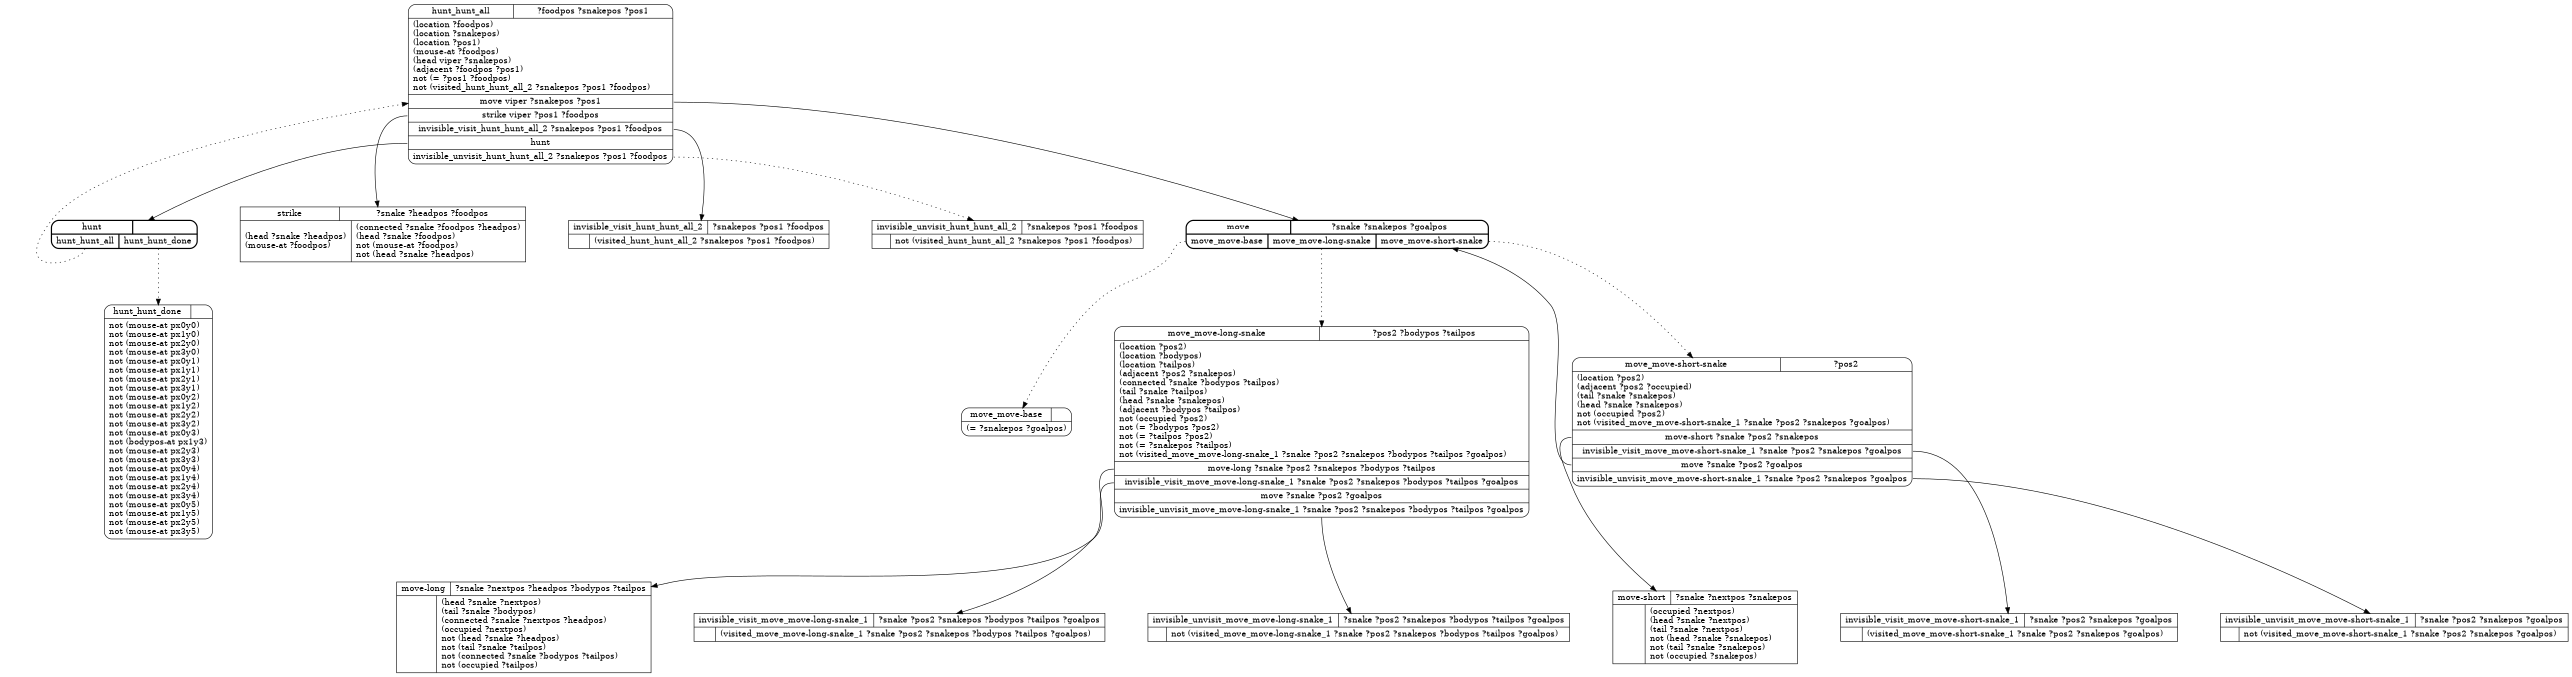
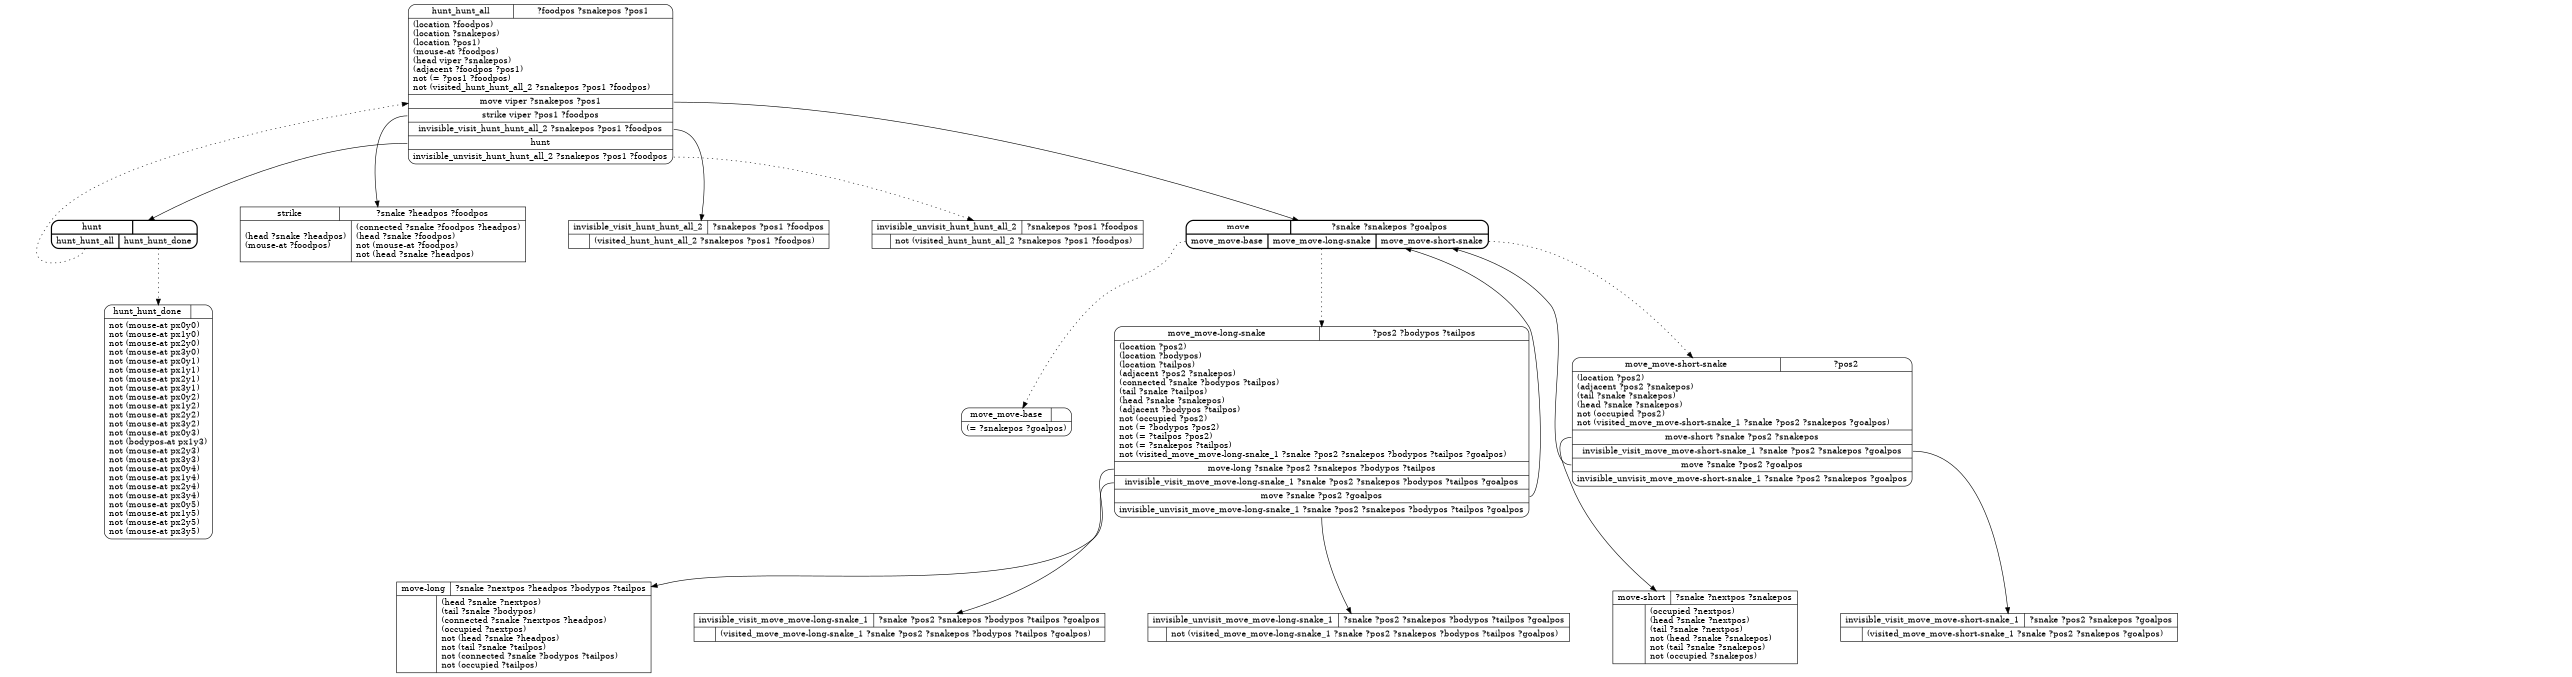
  digraph {
    nodesep=1
    ranksep=1
    node [shape=record]
    edge [tailport=n0]
    n1 [label="{{strike|?snake ?headpos ?foodpos}|{(head ?snake ?headpos)\l(mouse-at ?foodpos)\l|(connected ?snake ?foodpos ?headpos)\l(head ?snake ?foodpos)\lnot (mouse-at ?foodpos)\lnot (head ?snake ?headpos)\l}}"]
    n2 [label="{{move-short|?snake ?nextpos ?snakepos}|{|(occupied ?nextpos)\l(head ?snake ?nextpos)\l(tail ?snake ?nextpos)\lnot (head ?snake ?snakepos)\lnot (tail ?snake ?snakepos)\lnot (occupied ?snakepos)\l}}"]
    n3 [label="{{move-long|?snake ?nextpos ?headpos ?bodypos ?tailpos}|{|(head ?snake ?nextpos)\l(tail ?snake ?bodypos)\l(connected ?snake ?nextpos ?headpos)\l(occupied ?nextpos)\lnot (head ?snake ?headpos)\lnot (tail ?snake ?tailpos)\lnot (connected ?snake ?bodypos ?tailpos)\lnot (occupied ?tailpos)\l}}"]
    n4 [label="{{invisible_visit_move_move-long-snake_1|?snake ?pos2 ?snakepos ?bodypos ?tailpos ?goalpos}|{|(visited_move_move-long-snake_1 ?snake ?pos2 ?snakepos ?bodypos ?tailpos ?goalpos)\l}}"]
    n5 [label="{{invisible_unvisit_move_move-long-snake_1|?snake ?pos2 ?snakepos ?bodypos ?tailpos ?goalpos}|{|not (visited_move_move-long-snake_1 ?snake ?pos2 ?snakepos ?bodypos ?tailpos ?goalpos)\l}}"]
    n6 [label="{{invisible_visit_move_move-short-snake_1|?snake ?pos2 ?snakepos ?goalpos}|{|(visited_move_move-short-snake_1 ?snake ?pos2 ?snakepos ?goalpos)\l}}"]
-   n7 [label="{{invisible_unvisit_move_move-short-snake_1|?snake ?pos2 ?snakepos ?goalpos}|{|not (visited_move_move-short-snake_1 ?snake ?pos2 ?snakepos ?goalpos)\l}}"]
    n8 [label="{{invisible_visit_hunt_hunt_all_2|?snakepos ?pos1 ?foodpos}|{|(visited_hunt_hunt_all_2 ?snakepos ?pos1 ?foodpos)\l}}"]
    n9 [label="{{invisible_unvisit_hunt_hunt_all_2|?snakepos ?pos1 ?foodpos}|{|not (visited_hunt_hunt_all_2 ?snakepos ?pos1 ?foodpos)\l}}"]
    n10 [label="{{hunt|}|{<n0>hunt_hunt_all|<n1>hunt_hunt_done}}" shape=Mrecord style=bold]
    n11 [label="{{hunt_hunt_all|?foodpos ?snakepos ?pos1}|(location ?foodpos)\l(location ?snakepos)\l(location ?pos1)\l(mouse-at ?foodpos)\l(head viper ?snakepos)\l(adjacent ?foodpos ?pos1)\lnot (= ?pos1 ?foodpos)\lnot (visited_hunt_hunt_all_2 ?snakepos ?pos1 ?foodpos)\l|<n0>move viper ?snakepos ?pos1|<n1>strike viper ?pos1 ?foodpos|<n2>invisible_visit_hunt_hunt_all_2 ?snakepos ?pos1 ?foodpos|<n3>hunt|<n4>invisible_unvisit_hunt_hunt_all_2 ?snakepos ?pos1 ?foodpos}" shape=Mrecord]
    n12 [label="{{hunt_hunt_done|}|not (mouse-at px0y0)\lnot (mouse-at px1y0)\lnot (mouse-at px2y0)\lnot (mouse-at px3y0)\lnot (mouse-at px0y1)\lnot (mouse-at px1y1)\lnot (mouse-at px2y1)\lnot (mouse-at px3y1)\lnot (mouse-at px0y2)\lnot (mouse-at px1y2)\lnot (mouse-at px2y2)\lnot (mouse-at px3y2)\lnot (mouse-at px0y3)\lnot (bodypos-at px1y3)\lnot (mouse-at px2y3)\lnot (mouse-at px3y3)\lnot (mouse-at px0y4)\lnot (mouse-at px1y4)\lnot (mouse-at px2y4)\lnot (mouse-at px3y4)\lnot (mouse-at px0y5)\lnot (mouse-at px1y5)\lnot (mouse-at px2y5)\lnot (mouse-at px3y5)\l}" shape=Mrecord]
    n13 [label="{{move|?snake ?snakepos ?goalpos}|{<n0>move_move-base|<n1>move_move-long-snake|<n2>move_move-short-snake}}" shape=Mrecord style=bold]
    n14 [label="{{move_move-base|}|(= ?snakepos ?goalpos)\l}" shape=Mrecord]
    n15 [label="{{move_move-long-snake|?pos2 ?bodypos ?tailpos}|(location ?pos2)\l(location ?bodypos)\l(location ?tailpos)\l(adjacent ?pos2 ?snakepos)\l(connected ?snake ?bodypos ?tailpos)\l(tail ?snake ?tailpos)\l(head ?snake ?snakepos)\l(adjacent ?bodypos ?tailpos)\lnot (occupied ?pos2)\lnot (= ?bodypos ?pos2)\lnot (= ?tailpos ?pos2)\lnot (= ?snakepos ?tailpos)\lnot (visited_move_move-long-snake_1 ?snake ?pos2 ?snakepos ?bodypos ?tailpos ?goalpos)\l|<n0>move-long ?snake ?pos2 ?snakepos ?bodypos ?tailpos|<n1>invisible_visit_move_move-long-snake_1 ?snake ?pos2 ?snakepos ?bodypos ?tailpos ?goalpos|<n2>move ?snake ?pos2 ?goalpos|<n3>invisible_unvisit_move_move-long-snake_1 ?snake ?pos2 ?snakepos ?bodypos ?tailpos ?goalpos}" shape=Mrecord]
-   n16 [label="{{move_move-short-snake|?pos2}|(location ?pos2)\l(adjacent ?pos2 ?occupied)\l(tail ?snake ?snakepos)\l(head ?snake ?snakepos)\lnot (occupied ?pos2)\lnot (visited_move_move-short-snake_1 ?snake ?pos2 ?snakepos ?goalpos)\l|<n0>move-short ?snake ?pos2 ?snakepos|<n1>invisible_visit_move_move-short-snake_1 ?snake ?pos2 ?snakepos ?goalpos|<n2>move ?snake ?pos2 ?goalpos|<n3>invisible_unvisit_move_move-short-snake_1 ?snake ?pos2 ?snakepos ?goalpos}" shape=Mrecord]
+   n16 [label="{{move_move-short-snake|?pos2}|(location ?pos2)\l(adjacent ?pos2 ?snakepos)\l(tail ?snake ?snakepos)\l(head ?snake ?snakepos)\lnot (occupied ?pos2)\lnot (visited_move_move-short-snake_1 ?snake ?pos2 ?snakepos ?goalpos)\l|<n0>move-short ?snake ?pos2 ?snakepos|<n1>invisible_visit_move_move-short-snake_1 ?snake ?pos2 ?snakepos ?goalpos|<n2>move ?snake ?pos2 ?goalpos|<n3>invisible_unvisit_move_move-short-snake_1 ?snake ?pos2 ?snakepos ?goalpos}" shape=Mrecord]
    n10 -> n11 [style=dotted]
    n10 -> n12 [style=dotted tailport=n1]
    n11 -> n1 [tailport=n1]
    n11 -> n8 [tailport=n2]
    n11 -> n9 [style=dotted tailport=n4]
    n11 -> n10 [tailport=n3]
    n11 -> n13
    n13 -> n14 [style=dotted]
    n13 -> n15 [style=dotted tailport=n1]
    n13 -> n16 [style=dotted tailport=n2]
    n15 -> n3
    n15 -> n4 [tailport=n1]
    n15 -> n5 [tailport=n3]
+   n15 -> n13 [tailport=n2]
    n16 -> n2
    n16 -> n6 [tailport=n1]
-   n16 -> n7 [tailport=n3]
    n16 -> n13 [tailport=n2]
  }
